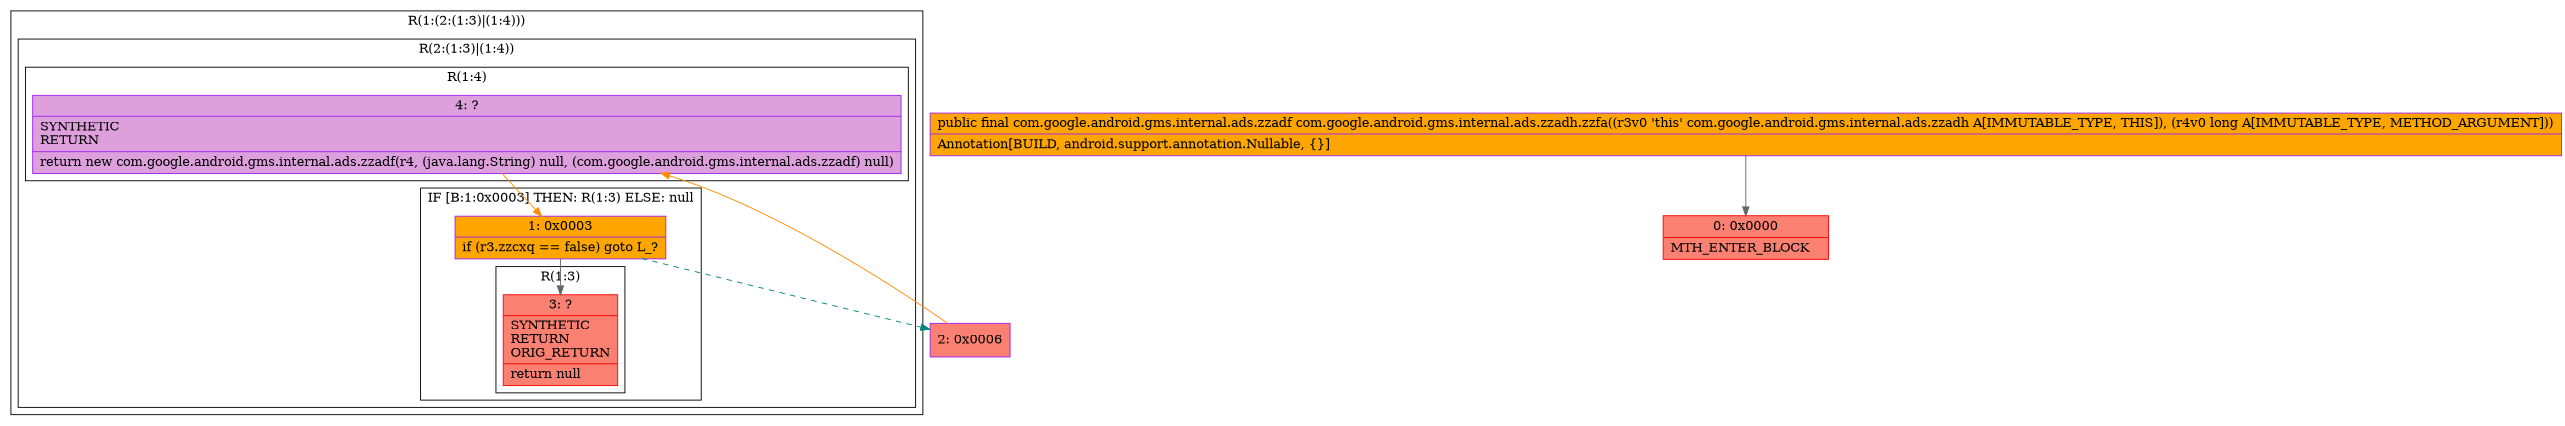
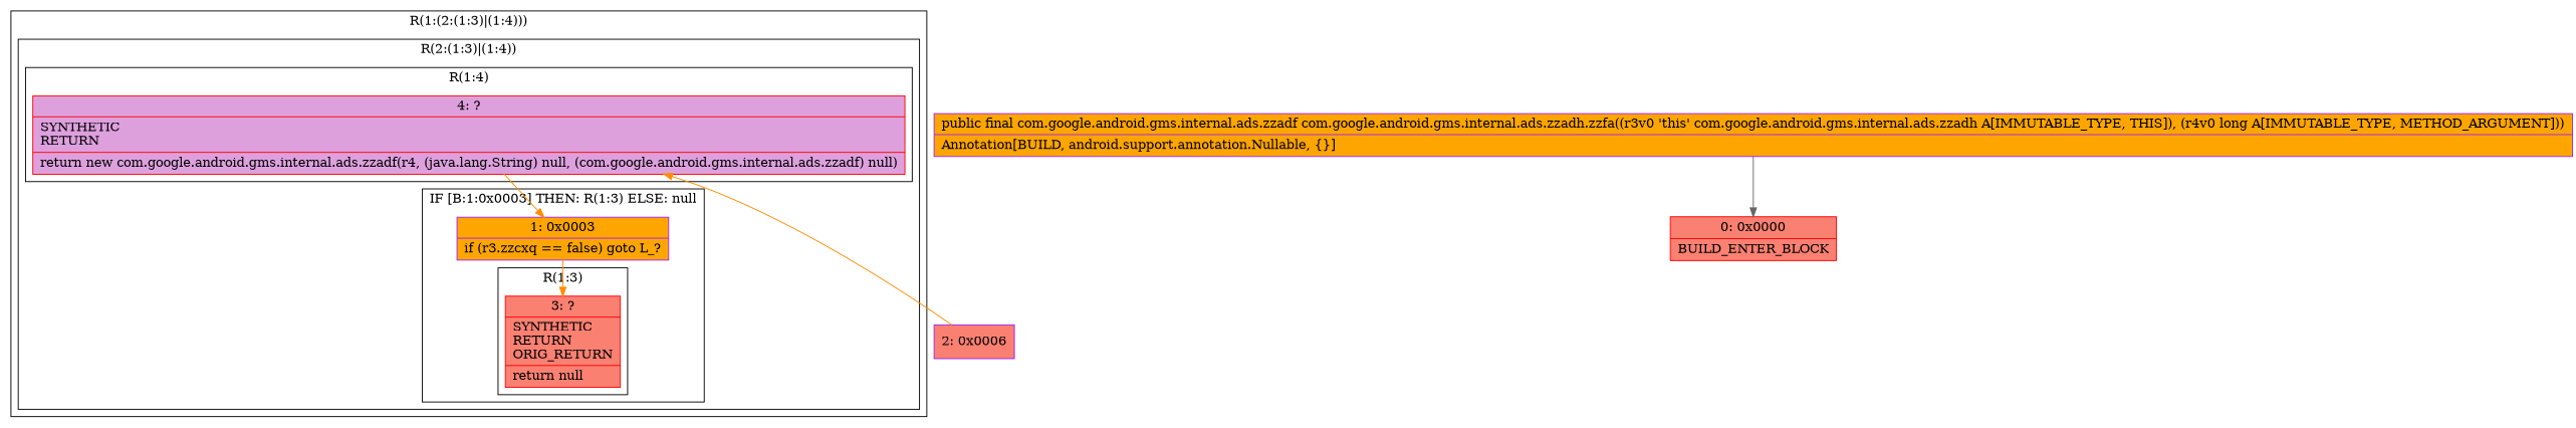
  digraph {
    node [color=red fillcolor=salmon shape=record style=filled]
    edge [color=gray40 style=solid]
    n1 [label="{3\:\ ?|SYNTHETIC\lRETURN\lORIG_RETURN\l|return null\l}"]
    n2 [color=purple fillcolor=orange label="{1\:\ 0x0003|if (r3.zzcxq == false) goto L_?\l}"]
-   n3 [color=purple fillcolor=plum label="{4\:\ ?|SYNTHETIC\lRETURN\l|return new com.google.android.gms.internal.ads.zzadf(r4, (java.lang.String) null, (com.google.android.gms.internal.ads.zzadf) null)\l}"]
+   n3 [fillcolor=plum label="{4\:\ ?|SYNTHETIC\lRETURN\l|return new com.google.android.gms.internal.ads.zzadf(r4, (java.lang.String) null, (com.google.android.gms.internal.ads.zzadf) null)\l}"]
    n4 [color=purple label="{2\:\ 0x0006}"]
-   n5 [label="{0\:\ 0x0000|MTH_ENTER_BLOCK\l}"]
+   n5 [label="{0\:\ 0x0000|BUILD_ENTER_BLOCK\l}"]
    n6 [color=purple fillcolor=orange label="{public final com.google.android.gms.internal.ads.zzadf com.google.android.gms.internal.ads.zzadh.zzfa((r3v0 'this' com.google.android.gms.internal.ads.zzadh A[IMMUTABLE_TYPE, THIS]), (r4v0 long A[IMMUTABLE_TYPE, METHOD_ARGUMENT]))  | Annotation[BUILD, android.support.annotation.Nullable, \{\}]\l}"]
    subgraph cluster_1 {
      label="R(1:(2:(1:3)|(1:4)))"
      subgraph cluster_2 {
        label="R(2:(1:3)|(1:4))"
        subgraph cluster_3 {
          label="IF [B:1:0x0003] THEN: R(1:3) ELSE: null"
          n2
          subgraph cluster_4 {
            label="R(1:3)"
            n1
          }
        }
        subgraph cluster_5 {
          label="R(1:4)"
          n3
        }
      }
    }
-   n2 -> n1
-   n2 -> n4 [color=teal style=dashed]
+   n2 -> n1 [color=darkorange]
    n3 -> n2 [color=darkorange]
    n4 -> n3 [color=darkorange]
    n6 -> n5
  }
